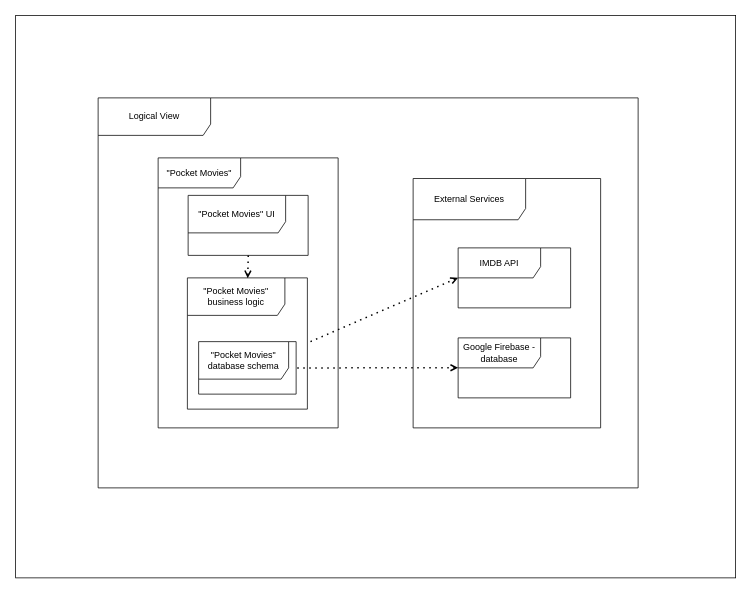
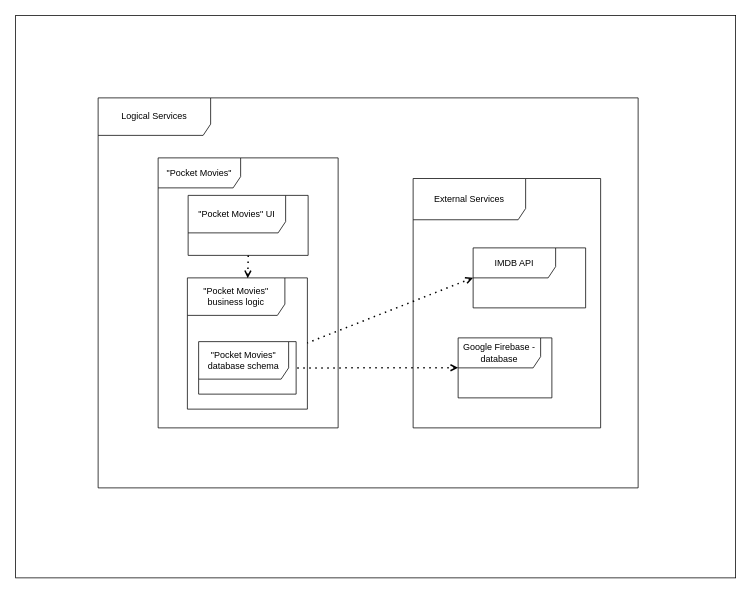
  <mxCell id="0" />
  <mxCell id="1" parent="0" />
  <mxCell id="2" value="" style="rounded=0;whiteSpace=wrap;html=1;" vertex="1" parent="1"><mxGeometry x="20" y="20" width="960" height="750" as="geometry" /></mxCell>
  <mxCell id="3" value="" style="group" vertex="1" connectable="0" parent="1"><mxGeometry x="130" y="130" width="720" height="520" as="geometry" /></mxCell>
- <mxCell id="4" value="Logical View" style="shape=umlFrame;whiteSpace=wrap;html=1;pointerEvents=0;width=150;height=50;" parent="3" vertex="1"><mxGeometry width="720" height="520" as="geometry" /></mxCell>
+ <mxCell id="4" value="Logical Services" style="shape=umlFrame;whiteSpace=wrap;html=1;pointerEvents=0;width=150;height=50;" parent="3" vertex="1"><mxGeometry width="720" height="520" as="geometry" /></mxCell>
  <mxCell id="5" value="" style="group" vertex="1" connectable="0" parent="3"><mxGeometry x="420" y="107.5" width="250" height="332.5" as="geometry" /></mxCell>
  <mxCell id="6" value="External Services" style="shape=umlFrame;whiteSpace=wrap;html=1;pointerEvents=0;width=150;height=55;" parent="5" vertex="1"><mxGeometry width="250" height="332.5" as="geometry" /></mxCell>
- <mxCell id="7" value="IMDB API" style="shape=umlFrame;whiteSpace=wrap;html=1;pointerEvents=0;width=110;height=40;" parent="5" vertex="1"><mxGeometry x="60" y="92.5" width="150" height="80" as="geometry" /></mxCell>
- <mxCell id="8" value="Google Firebase -&lt;br&gt;database" style="shape=umlFrame;whiteSpace=wrap;html=1;pointerEvents=0;width=110;height=40;" parent="5" vertex="1"><mxGeometry x="60" y="212.5" width="150" height="80" as="geometry" /></mxCell>
+ <mxCell id="7" value="IMDB API" style="shape=umlFrame;whiteSpace=wrap;html=1;pointerEvents=0;width=110;height=40;" parent="5" vertex="1"><mxGeometry x="80" y="92.5" width="150" height="80" as="geometry" /></mxCell>
+ <mxCell id="8" value="Google Firebase -&lt;br&gt;database" style="shape=umlFrame;whiteSpace=wrap;html=1;pointerEvents=0;width=110;height=40;" parent="5" vertex="1"><mxGeometry x="60" y="212.5" width="125" height="80" as="geometry" /></mxCell>
  <mxCell id="9" value="" style="group" vertex="1" connectable="0" parent="3"><mxGeometry x="80" y="80" width="240" height="360" as="geometry" /></mxCell>
  <mxCell id="10" value="&quot;Pocket Movies&quot;" style="shape=umlFrame;whiteSpace=wrap;html=1;pointerEvents=0;width=110;height=40;" parent="9" vertex="1"><mxGeometry width="240" height="360" as="geometry" /></mxCell>
  <mxCell id="11" value="&quot;Pocket Movies&quot; UI" style="shape=umlFrame;whiteSpace=wrap;html=1;pointerEvents=0;width=130;height=50;" parent="9" vertex="1"><mxGeometry x="40" y="50" width="160" height="80" as="geometry" /></mxCell>
  <mxCell id="12" value="" style="endArrow=none;dashed=1;html=1;dashPattern=1 3;strokeWidth=2;rounded=0;startArrow=open;startFill=0;entryX=0.501;entryY=1.003;entryDx=0;entryDy=0;entryPerimeter=0;exitX=0.503;exitY=0.003;exitDx=0;exitDy=0;exitPerimeter=0;" edge="1" parent="9" source="14" target="11"><mxGeometry width="50" height="50" relative="1" as="geometry"><mxPoint x="680" y="230" as="sourcePoint" /><mxPoint x="335" y="229" as="targetPoint" /></mxGeometry></mxCell>
  <mxCell id="13" value="" style="group" vertex="1" connectable="0" parent="9"><mxGeometry x="39" y="160" width="160" height="175" as="geometry" /></mxCell>
  <mxCell id="14" value="&quot;Pocket Movies&quot; business logic" style="shape=umlFrame;whiteSpace=wrap;html=1;pointerEvents=0;width=130;height=50;" parent="13" vertex="1"><mxGeometry width="160" height="175" as="geometry" /></mxCell>
  <mxCell id="15" value="&quot;Pocket Movies&quot;&lt;br&gt;database schema" style="shape=umlFrame;whiteSpace=wrap;html=1;pointerEvents=0;width=120;height=50;" parent="13" vertex="1"><mxGeometry x="15" y="85" width="130" height="70" as="geometry" /></mxCell>
  <mxCell id="16" value="" style="endArrow=none;dashed=1;html=1;dashPattern=1 3;strokeWidth=2;rounded=0;startArrow=open;startFill=0;entryX=0.999;entryY=0.496;entryDx=0;entryDy=0;entryPerimeter=0;exitX=0;exitY=0.498;exitDx=0;exitDy=0;exitPerimeter=0;" edge="1" parent="3" source="7" target="14"><mxGeometry width="50" height="50" relative="1" as="geometry"><mxPoint x="520" y="270" as="sourcePoint" /><mxPoint x="570" y="220" as="targetPoint" /></mxGeometry></mxCell>
  <mxCell id="17" value="" style="endArrow=none;dashed=1;html=1;dashPattern=1 3;strokeWidth=2;rounded=0;startArrow=open;startFill=0;entryX=1.001;entryY=0.501;entryDx=0;entryDy=0;entryPerimeter=0;exitX=0;exitY=0.498;exitDx=0;exitDy=0;exitPerimeter=0;" edge="1" parent="3" source="8" target="15"><mxGeometry width="50" height="50" relative="1" as="geometry"><mxPoint x="750" y="242" as="sourcePoint" /><mxPoint x="415" y="309" as="targetPoint" /></mxGeometry></mxCell>
